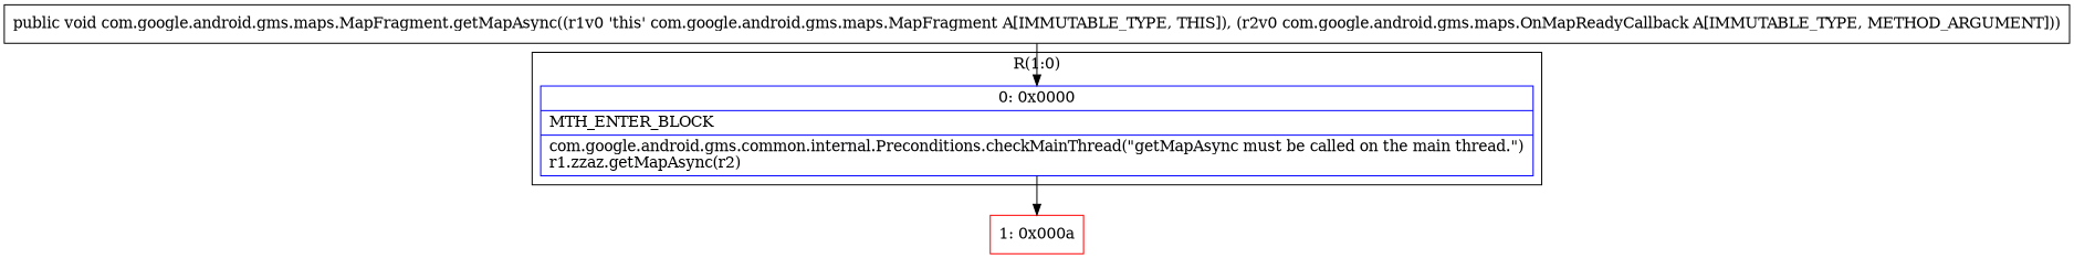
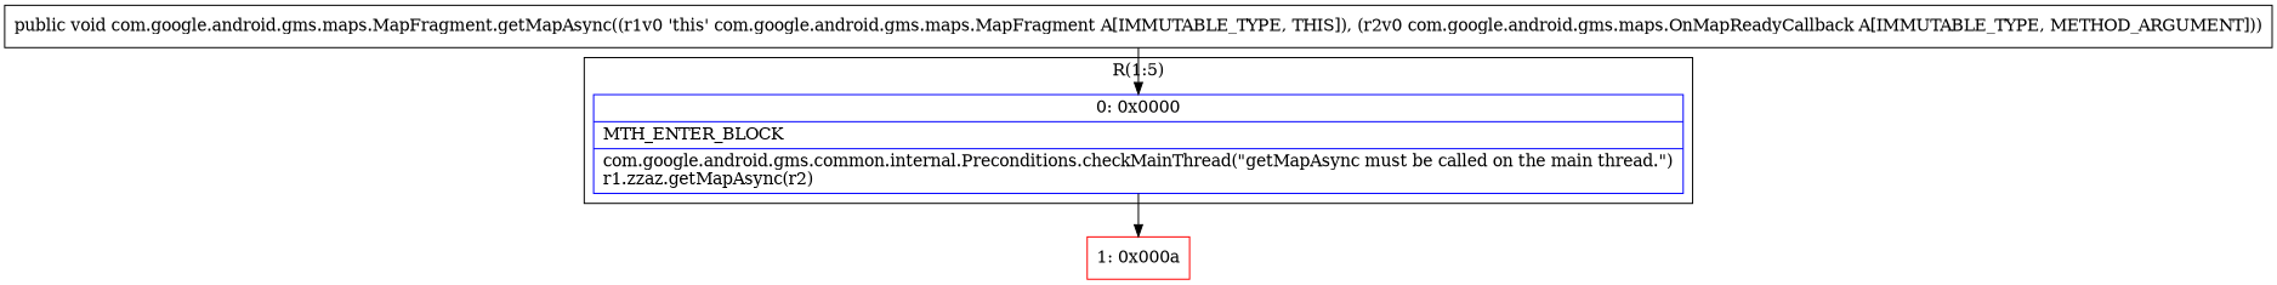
  digraph {
    node [shape=record]
    n1 [color=blue label="{0\:\ 0x0000|MTH_ENTER_BLOCK\l|com.google.android.gms.common.internal.Preconditions.checkMainThread(\"getMapAsync must be called on the main thread.\")\lr1.zzaz.getMapAsync(r2)\l}"]
    n2 [color=red label="{1\:\ 0x000a}"]
    n3 [label="{public void com.google.android.gms.maps.MapFragment.getMapAsync((r1v0 'this' com.google.android.gms.maps.MapFragment A[IMMUTABLE_TYPE, THIS]), (r2v0 com.google.android.gms.maps.OnMapReadyCallback A[IMMUTABLE_TYPE, METHOD_ARGUMENT])) }"]
    subgraph cluster_1 {
-     label="R(1:0)"
+     label="R(1:5)"
      n1
    }
    n1 -> n2
    n3 -> n1
  }
